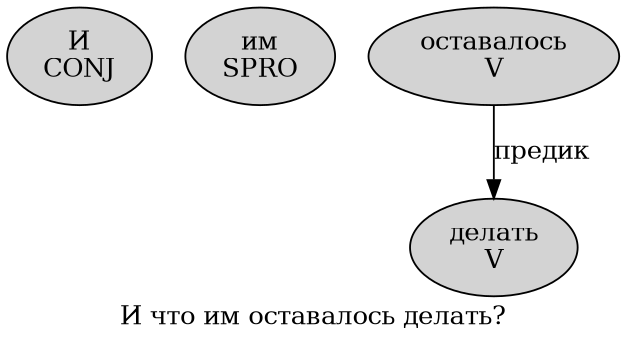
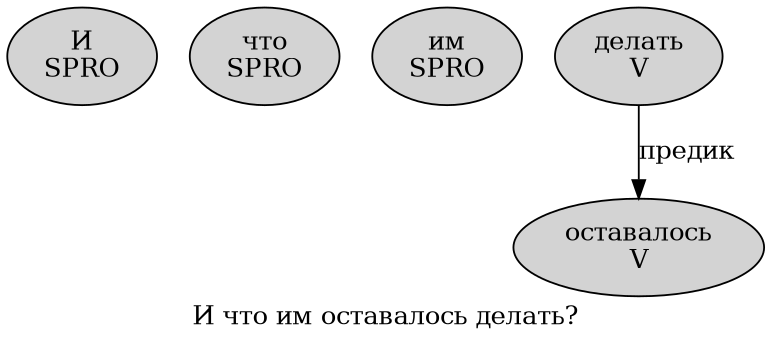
  digraph {
    label="И что им оставалось делать?"
    node [fillcolor=lightgray penwidth=1 shape=ellipse style=filled]
-   n1 [label="И\nCONJ"]
+   n1 [label="И\nSPRO"]
+   n2 [label="что\nSPRO"]
    n3 [label="им\nSPRO"]
    n4 [label="оставалось\nV"]
    n5 [label="делать\nV"]
-   n4 -> n5 [label="предик"]
+   n5 -> n4 [label="предик"]
  }
